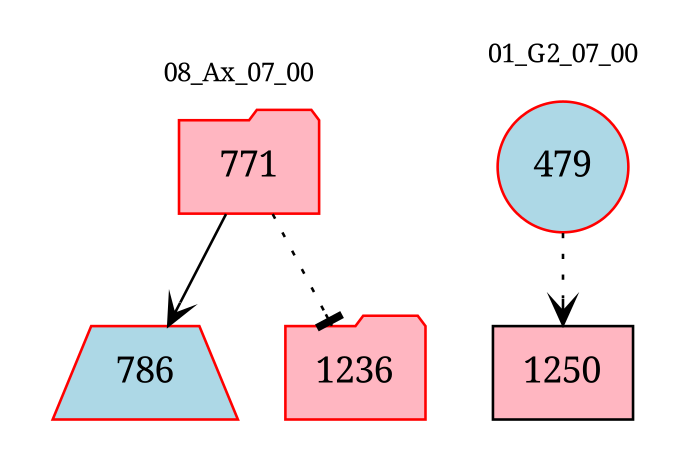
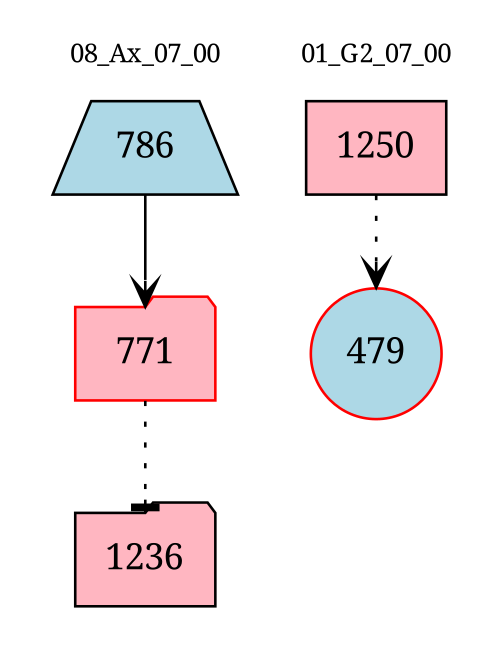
  digraph {
    fontname="Noto Serif"
    node [color=black fillcolor=lightpink fontname="Noto Serif" shape=folder style=filled]
    edge [arrowhead=vee color=black fontname="Noto Serif" style=dotted]
-   n1 [color=red fillcolor=lightblue label=786 shape=trapezium]
+   n1 [fillcolor=lightblue label=786 shape=trapezium]
    n2 [color=red label=771]
-   n3 [color=red label=1236]
+   n3 [label=1236]
    n4 [color=red fillcolor=lightblue label=479 shape=circle]
    n5 [label=1250 shape=box]
    subgraph cluster_1 {
      color=white
      fontsize=10
      label="08_Ax_07_00"
      n1
      n2
      n3
    }
    subgraph cluster_2 {
      color=white
      fontsize=10
      label="01_G2_07_00"
      n4
      n5
    }
-   n2 -> n1 [style=solid]
+   n1 -> n2 [style=solid]
    n2 -> n3 [arrowhead=tee]
-   n4 -> n5
+   n5 -> n4
  }
